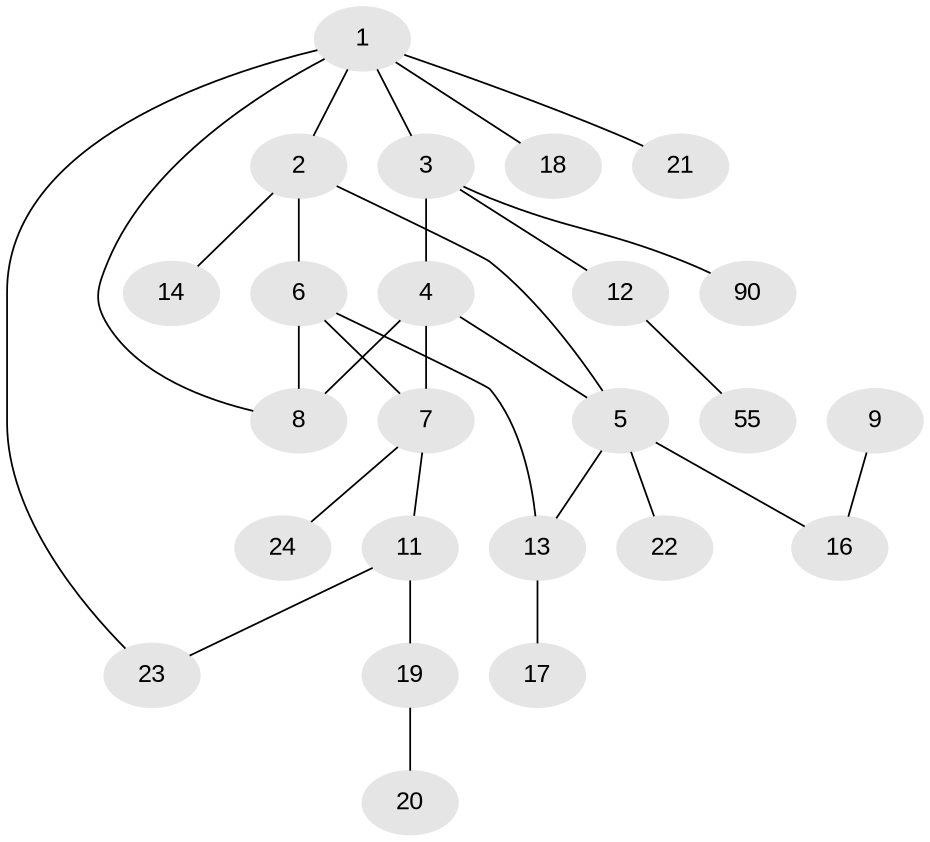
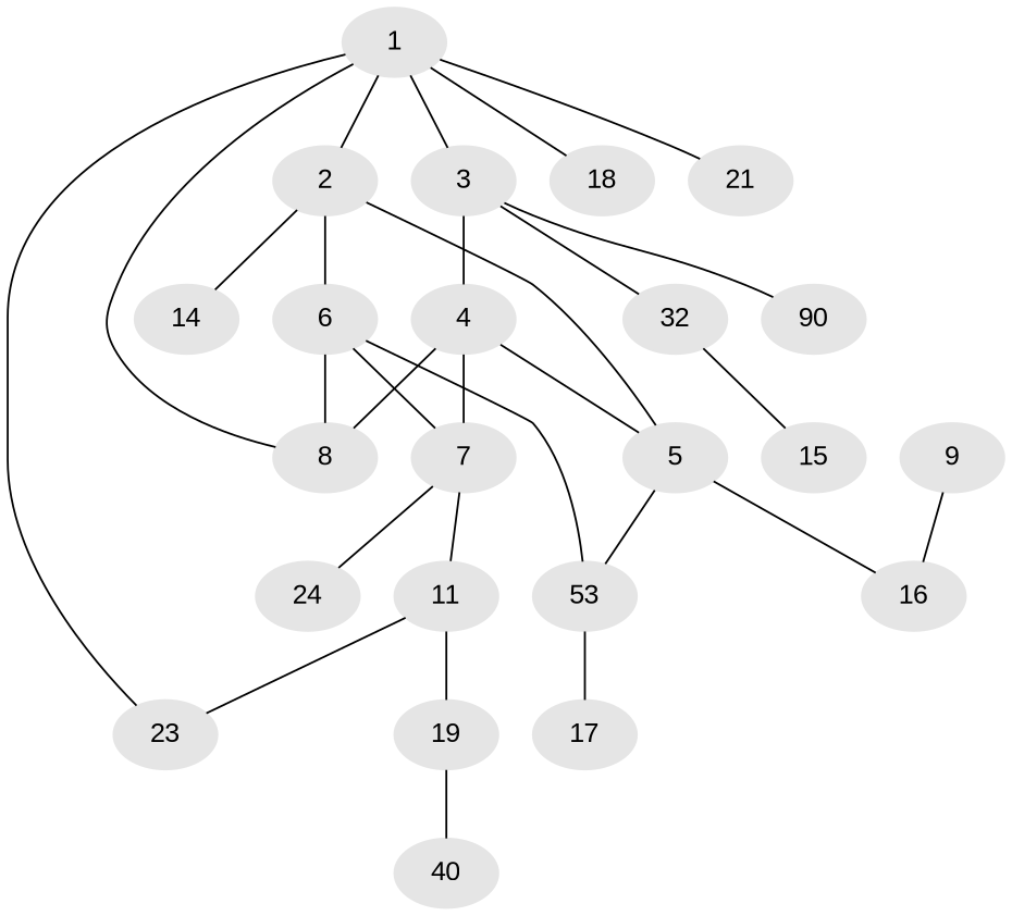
  graph {
    fontname="Liberation Sans"
    node [color=gray90 fontname="Liberation Sans" style=filled]
    edge [fontname="Liberation Sans" weight=1.0]
    1
    2
    3
    8
    18
    21
    23
    5
    6
    14
    4
    n12 [label=90]
-   12
-   13
-   22
+   12 [label=32]
+   13 [label=53]
    16
    7
-   15 [label=55]
+   15
    11
    24
    9
    17
    19
-   20
+   20 [label=40]
    1 -- 2
    1 -- 3
    1 -- 8
    1 -- 18
    1 -- 21
    1 -- 23
    2 -- 5
    2 -- 6 [weight=2.0]
    2 -- 14
    3 -- 4
    3 -- n12
    3 -- 12
    5 -- 13
-   5 -- 22
    5 -- 16
    6 -- 8 [weight=11.0]
    6 -- 13
    6 -- 7
    4 -- 8
    4 -- 5
    4 -- 7
    12 -- 15
    13 -- 17
    7 -- 11
    7 -- 24
    11 -- 23
    11 -- 19
    9 -- 16
    19 -- 20
  }
